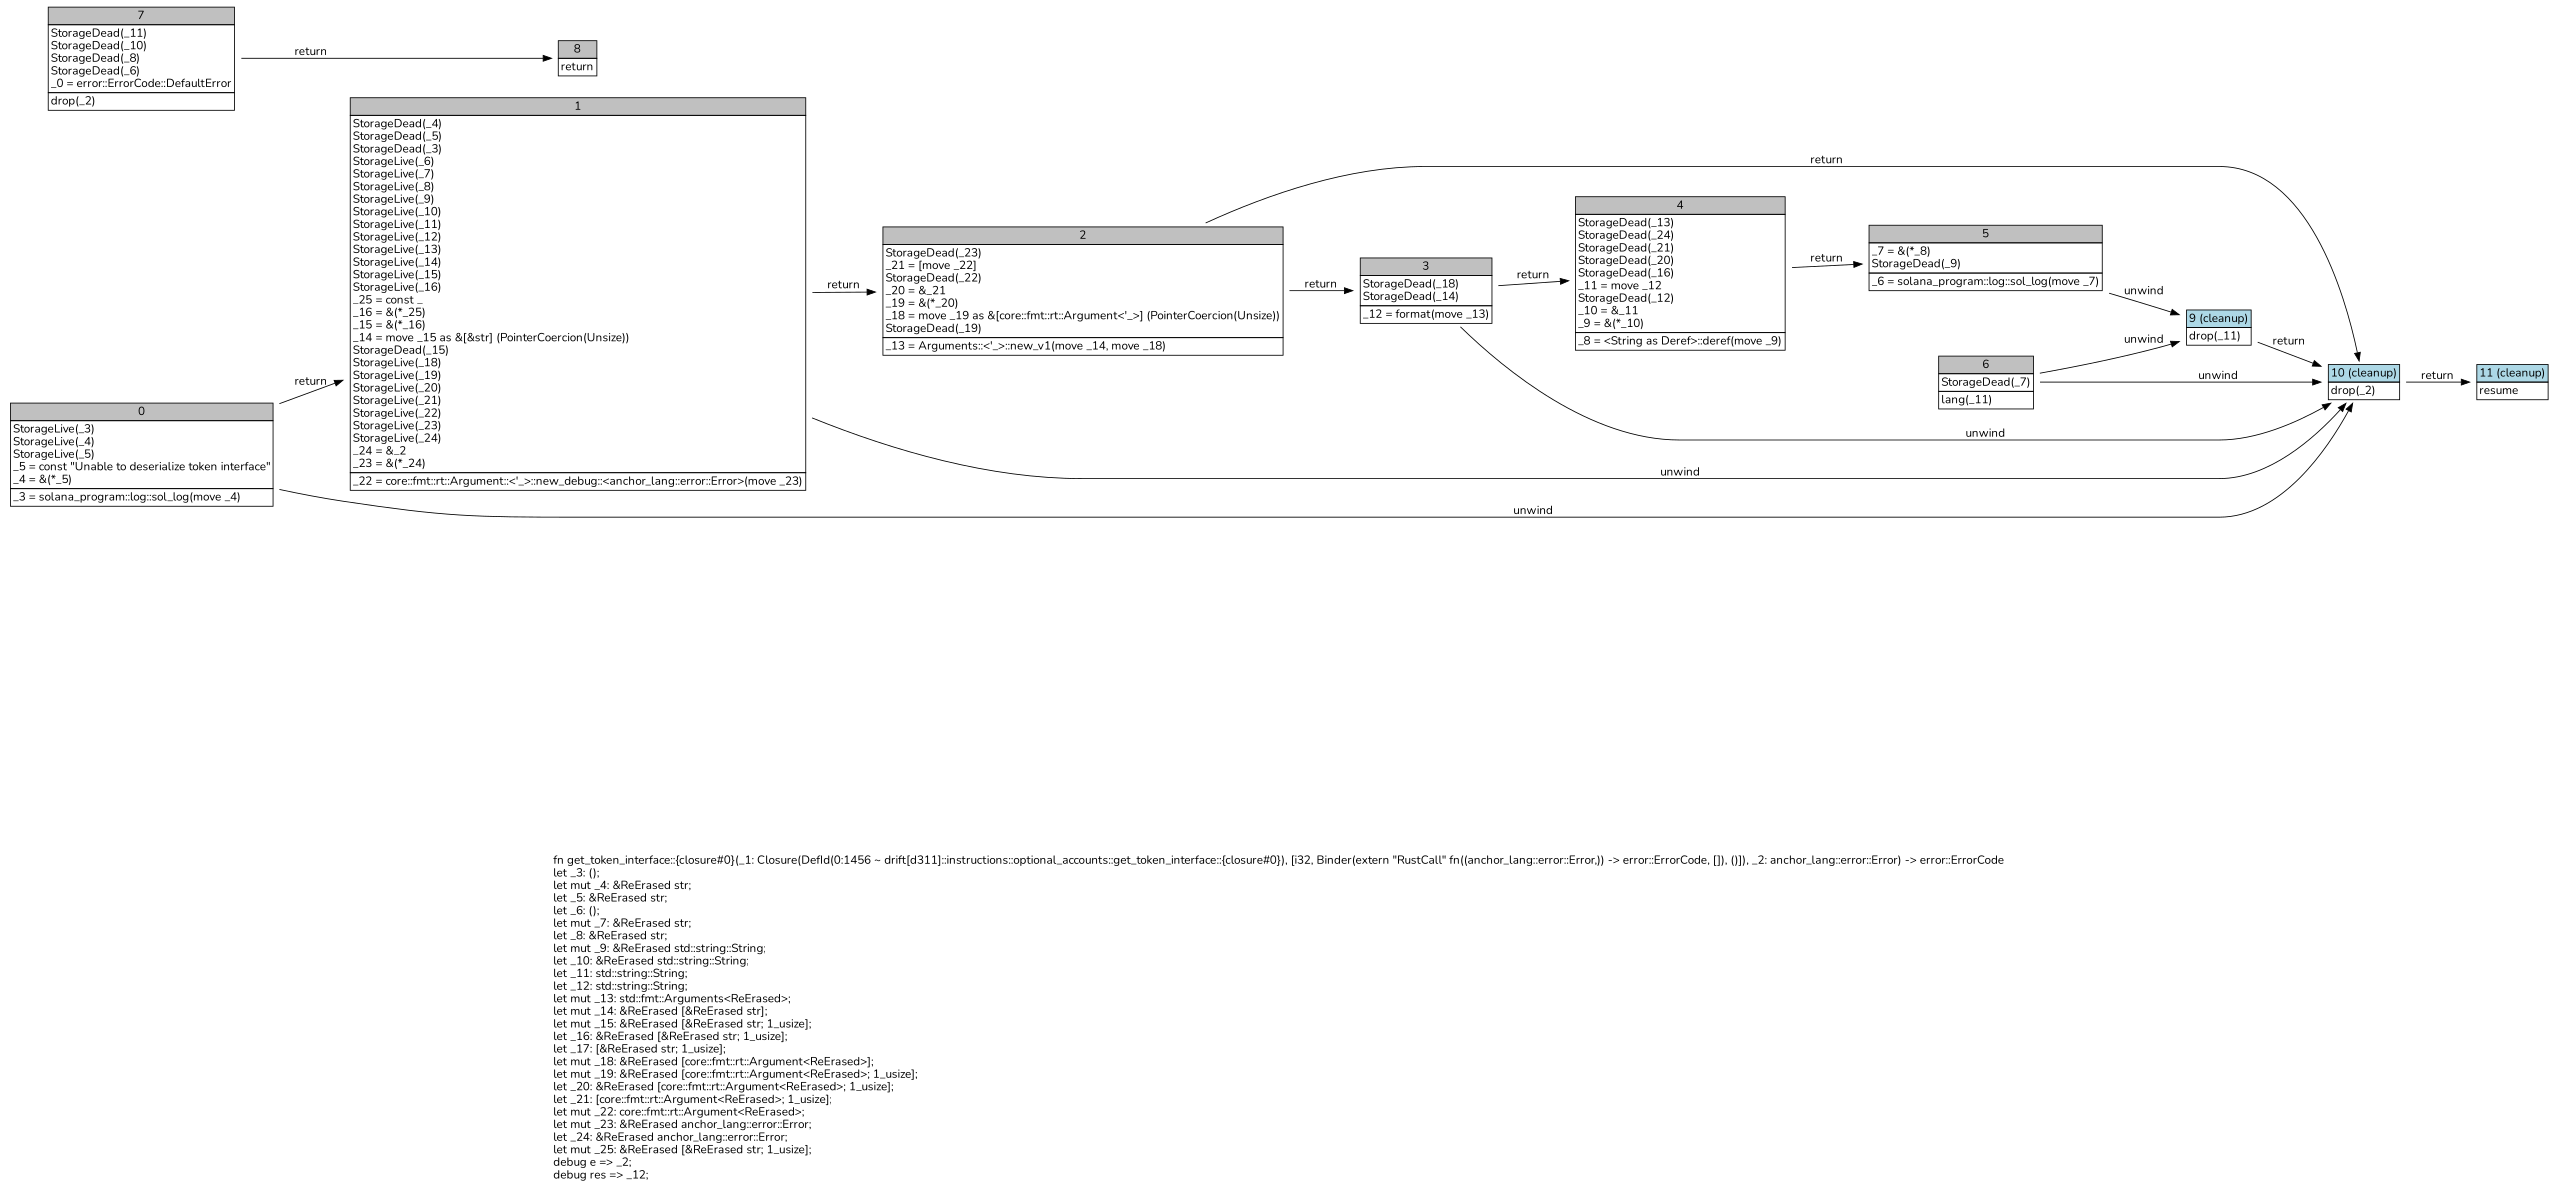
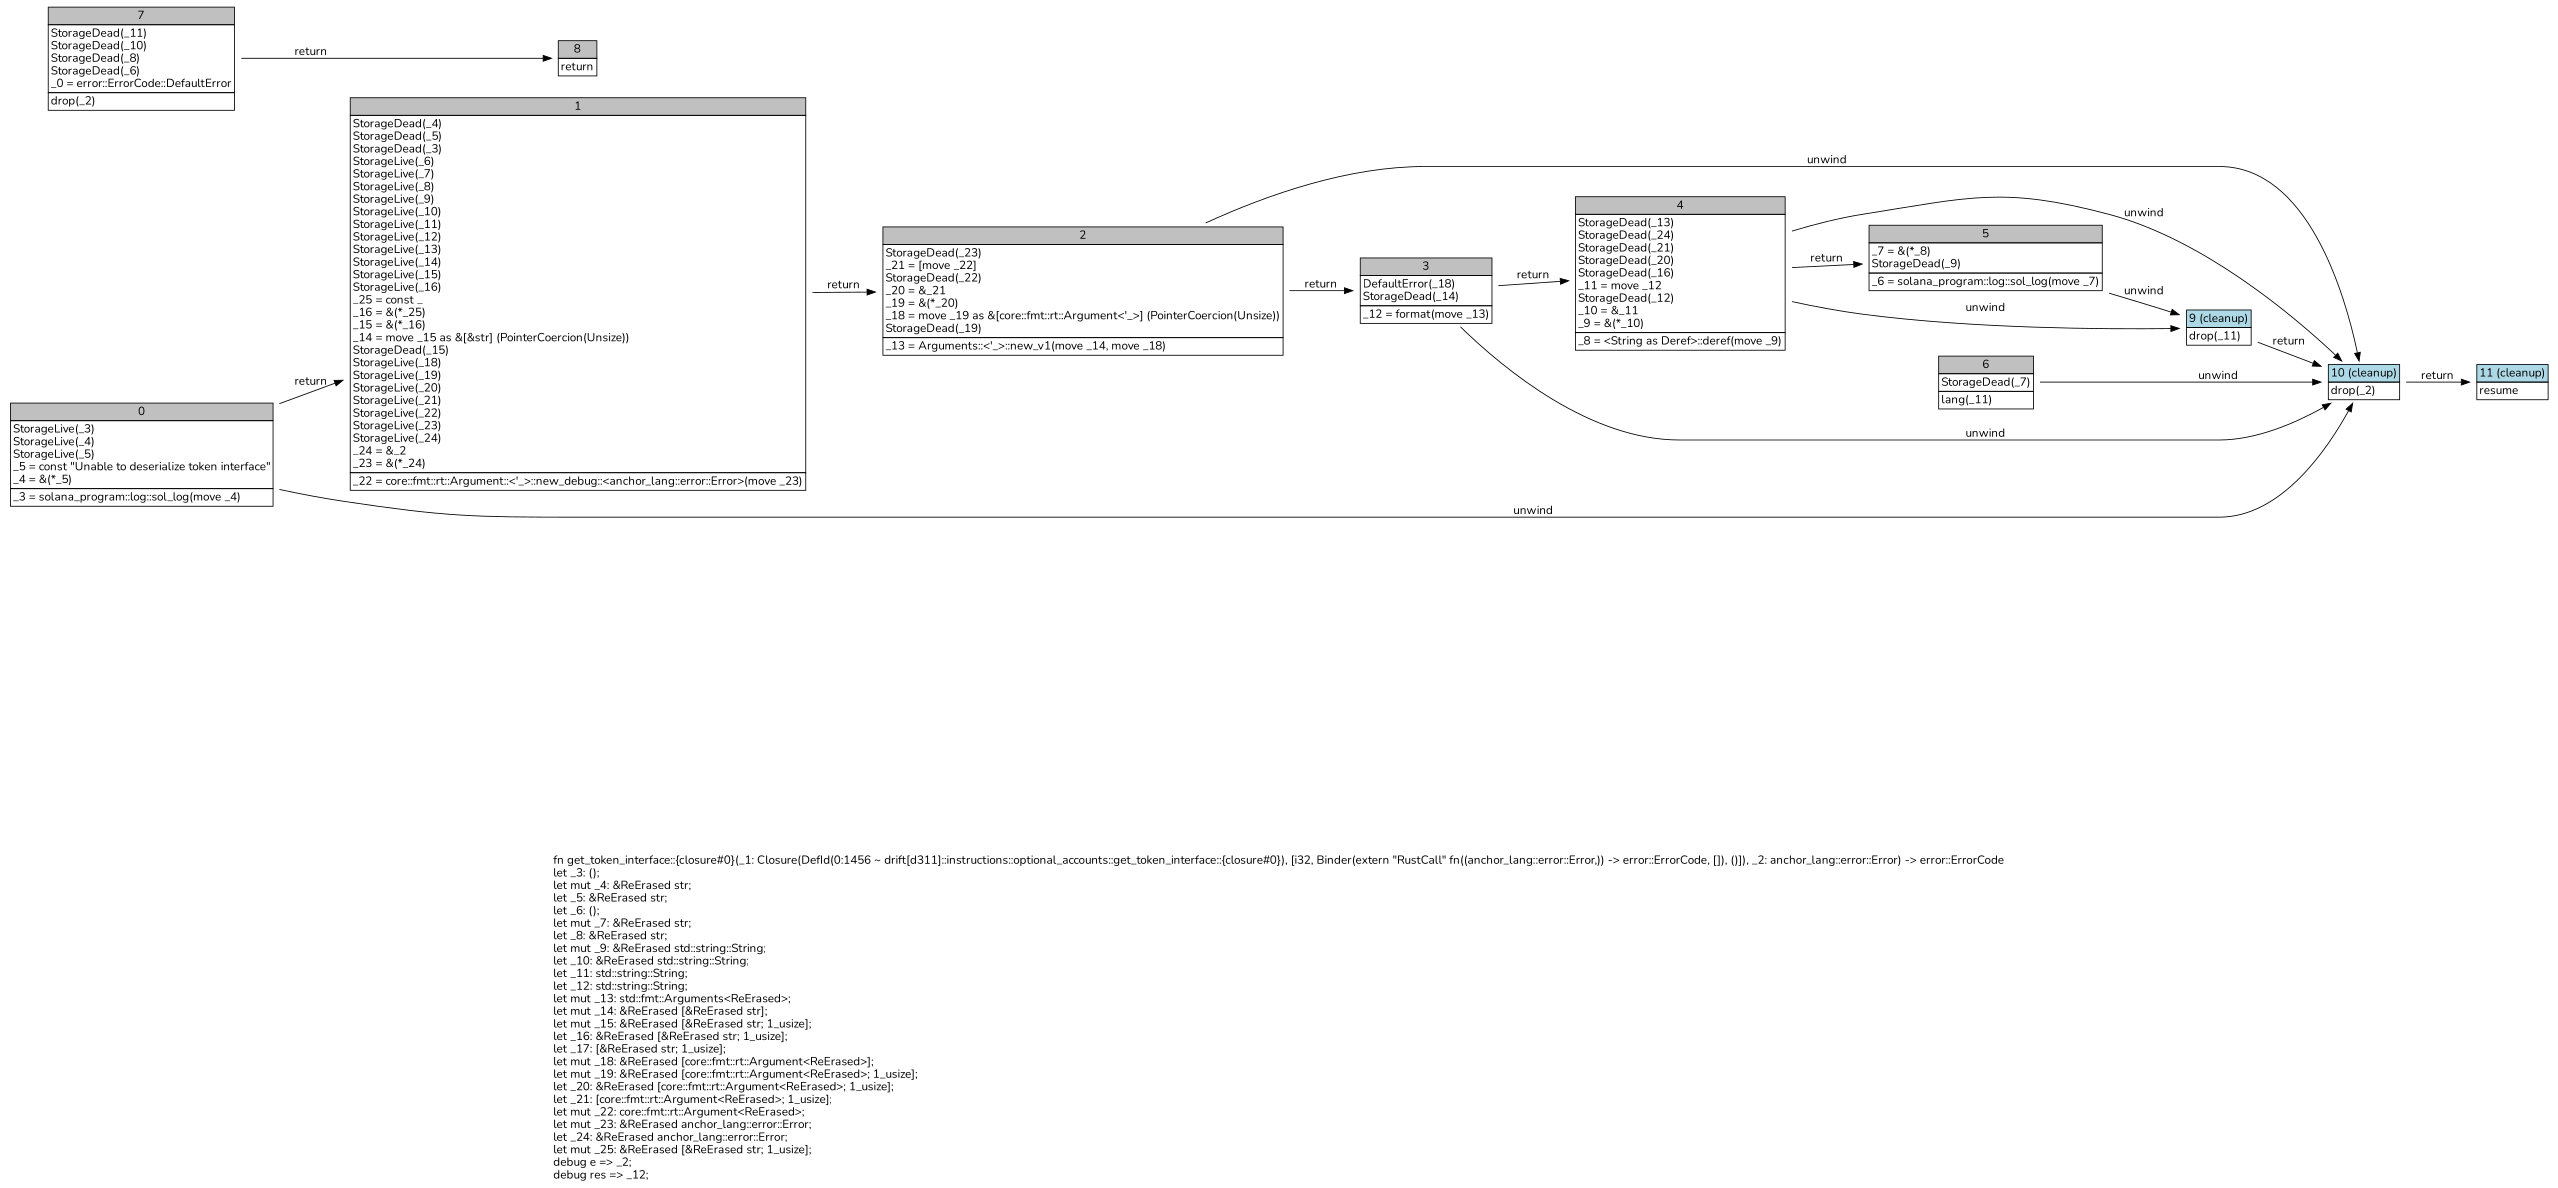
  digraph {
    fontname=Nunito
    label=<fn get_token_interface::{closure#0}(_1: Closure(DefId(0:1456 ~ drift[d311]::instructions::optional_accounts::get_token_interface::{closure#0}), [i32, Binder(extern &quot;RustCall&quot; fn((anchor_lang::error::Error,)) -&gt; error::ErrorCode, []), ()]), _2: anchor_lang::error::Error) -&gt; error::ErrorCode<br align="left"/>let _3: ();<br align="left"/>let mut _4: &amp;ReErased str;<br align="left"/>let _5: &amp;ReErased str;<br align="left"/>let _6: ();<br align="left"/>let mut _7: &amp;ReErased str;<br align="left"/>let _8: &amp;ReErased str;<br align="left"/>let mut _9: &amp;ReErased std::string::String;<br align="left"/>let _10: &amp;ReErased std::string::String;<br align="left"/>let _11: std::string::String;<br align="left"/>let _12: std::string::String;<br align="left"/>let mut _13: std::fmt::Arguments&lt;ReErased&gt;;<br align="left"/>let mut _14: &amp;ReErased [&amp;ReErased str];<br align="left"/>let mut _15: &amp;ReErased [&amp;ReErased str; 1_usize];<br align="left"/>let _16: &amp;ReErased [&amp;ReErased str; 1_usize];<br align="left"/>let _17: [&amp;ReErased str; 1_usize];<br align="left"/>let mut _18: &amp;ReErased [core::fmt::rt::Argument&lt;ReErased&gt;];<br align="left"/>let mut _19: &amp;ReErased [core::fmt::rt::Argument&lt;ReErased&gt;; 1_usize];<br align="left"/>let _20: &amp;ReErased [core::fmt::rt::Argument&lt;ReErased&gt;; 1_usize];<br align="left"/>let _21: [core::fmt::rt::Argument&lt;ReErased&gt;; 1_usize];<br align="left"/>let mut _22: core::fmt::rt::Argument&lt;ReErased&gt;;<br align="left"/>let mut _23: &amp;ReErased anchor_lang::error::Error;<br align="left"/>let _24: &amp;ReErased anchor_lang::error::Error;<br align="left"/>let mut _25: &amp;ReErased [&amp;ReErased str; 1_usize];<br align="left"/>debug e =&gt; _2;<br align="left"/>debug res =&gt; _12;<br align="left"/>>
    rankdir=LR
    node [fontname=Nunito shape=none]
    edge [fontname=Nunito]
    n1 [label=<<table border="0" cellborder="1" cellspacing="0"><tr><td bgcolor="gray" align="center" colspan="1">0</td></tr><tr><td align="left" balign="left">StorageLive(_3)<br/>StorageLive(_4)<br/>StorageLive(_5)<br/>_5 = const &quot;Unable to deserialize token interface&quot;<br/>_4 = &amp;(*_5)<br/></td></tr><tr><td align="left">_3 = solana_program::log::sol_log(move _4)</td></tr></table>>]
    n2 [label=<<table border="0" cellborder="1" cellspacing="0"><tr><td bgcolor="gray" align="center" colspan="1">1</td></tr><tr><td align="left" balign="left">StorageDead(_4)<br/>StorageDead(_5)<br/>StorageDead(_3)<br/>StorageLive(_6)<br/>StorageLive(_7)<br/>StorageLive(_8)<br/>StorageLive(_9)<br/>StorageLive(_10)<br/>StorageLive(_11)<br/>StorageLive(_12)<br/>StorageLive(_13)<br/>StorageLive(_14)<br/>StorageLive(_15)<br/>StorageLive(_16)<br/>_25 = const _<br/>_16 = &amp;(*_25)<br/>_15 = &amp;(*_16)<br/>_14 = move _15 as &amp;[&amp;str] (PointerCoercion(Unsize))<br/>StorageDead(_15)<br/>StorageLive(_18)<br/>StorageLive(_19)<br/>StorageLive(_20)<br/>StorageLive(_21)<br/>StorageLive(_22)<br/>StorageLive(_23)<br/>StorageLive(_24)<br/>_24 = &amp;_2<br/>_23 = &amp;(*_24)<br/></td></tr><tr><td align="left">_22 = core::fmt::rt::Argument::&lt;'_&gt;::new_debug::&lt;anchor_lang::error::Error&gt;(move _23)</td></tr></table>>]
    n3 [label=<<table border="0" cellborder="1" cellspacing="0"><tr><td bgcolor="lightblue" align="center" colspan="1">10 (cleanup)</td></tr><tr><td align="left">drop(_2)</td></tr></table>>]
    n4 [label=<<table border="0" cellborder="1" cellspacing="0"><tr><td bgcolor="gray" align="center" colspan="1">2</td></tr><tr><td align="left" balign="left">StorageDead(_23)<br/>_21 = [move _22]<br/>StorageDead(_22)<br/>_20 = &amp;_21<br/>_19 = &amp;(*_20)<br/>_18 = move _19 as &amp;[core::fmt::rt::Argument&lt;'_&gt;] (PointerCoercion(Unsize))<br/>StorageDead(_19)<br/></td></tr><tr><td align="left">_13 = Arguments::&lt;'_&gt;::new_v1(move _14, move _18)</td></tr></table>>]
    n5 [label=<<table border="0" cellborder="1" cellspacing="0"><tr><td bgcolor="lightblue" align="center" colspan="1">11 (cleanup)</td></tr><tr><td align="left">resume</td></tr></table>>]
-   n6 [label=<<table border="0" cellborder="1" cellspacing="0"><tr><td bgcolor="gray" align="center" colspan="1">3</td></tr><tr><td align="left" balign="left">StorageDead(_18)<br/>StorageDead(_14)<br/></td></tr><tr><td align="left">_12 = format(move _13)</td></tr></table>>]
+   n6 [label=<<table border="0" cellborder="1" cellspacing="0"><tr><td bgcolor="gray" align="center" colspan="1">3</td></tr><tr><td align="left" balign="left">DefaultError(_18)<br/>StorageDead(_14)<br/></td></tr><tr><td align="left">_12 = format(move _13)</td></tr></table>>]
    n7 [label=<<table border="0" cellborder="1" cellspacing="0"><tr><td bgcolor="gray" align="center" colspan="1">4</td></tr><tr><td align="left" balign="left">StorageDead(_13)<br/>StorageDead(_24)<br/>StorageDead(_21)<br/>StorageDead(_20)<br/>StorageDead(_16)<br/>_11 = move _12<br/>StorageDead(_12)<br/>_10 = &amp;_11<br/>_9 = &amp;(*_10)<br/></td></tr><tr><td align="left">_8 = &lt;String as Deref&gt;::deref(move _9)</td></tr></table>>]
    n8 [label=<<table border="0" cellborder="1" cellspacing="0"><tr><td bgcolor="gray" align="center" colspan="1">5</td></tr><tr><td align="left" balign="left">_7 = &amp;(*_8)<br/>StorageDead(_9)<br/></td></tr><tr><td align="left">_6 = solana_program::log::sol_log(move _7)</td></tr></table>>]
    n9 [label=<<table border="0" cellborder="1" cellspacing="0"><tr><td bgcolor="lightblue" align="center" colspan="1">9 (cleanup)</td></tr><tr><td align="left">drop(_11)</td></tr></table>>]
    n10 [label=<<table border="0" cellborder="1" cellspacing="0"><tr><td bgcolor="gray" align="center" colspan="1">6</td></tr><tr><td align="left" balign="left">StorageDead(_7)<br/></td></tr><tr><td align="left">lang(_11)</td></tr></table>>]
    n11 [label=<<table border="0" cellborder="1" cellspacing="0"><tr><td bgcolor="gray" align="center" colspan="1">7</td></tr><tr><td align="left" balign="left">StorageDead(_11)<br/>StorageDead(_10)<br/>StorageDead(_8)<br/>StorageDead(_6)<br/>_0 = error::ErrorCode::DefaultError<br/></td></tr><tr><td align="left">drop(_2)</td></tr></table>>]
    n12 [label=<<table border="0" cellborder="1" cellspacing="0"><tr><td bgcolor="gray" align="center" colspan="1">8</td></tr><tr><td align="left">return</td></tr></table>>]
    n1 -> n2 [label=return]
    n1 -> n3 [label=unwind]
-   n2 -> n3 [label=unwind]
+   n7 -> n3 [label=unwind]
    n2 -> n4 [label=return]
    n3 -> n5 [label=return]
-   n4 -> n3 [label=return]
+   n4 -> n3 [label=unwind]
    n4 -> n6 [label=return]
    n6 -> n3 [label=unwind]
    n6 -> n7 [label=return]
    n7 -> n8 [label=return]
-   n10 -> n9 [label=unwind]
+   n7 -> n9 [label=unwind]
    n8 -> n9 [label=unwind]
    n9 -> n3 [label=return]
    n10 -> n3 [label=unwind]
    n11 -> n12 [label=return]
  }
